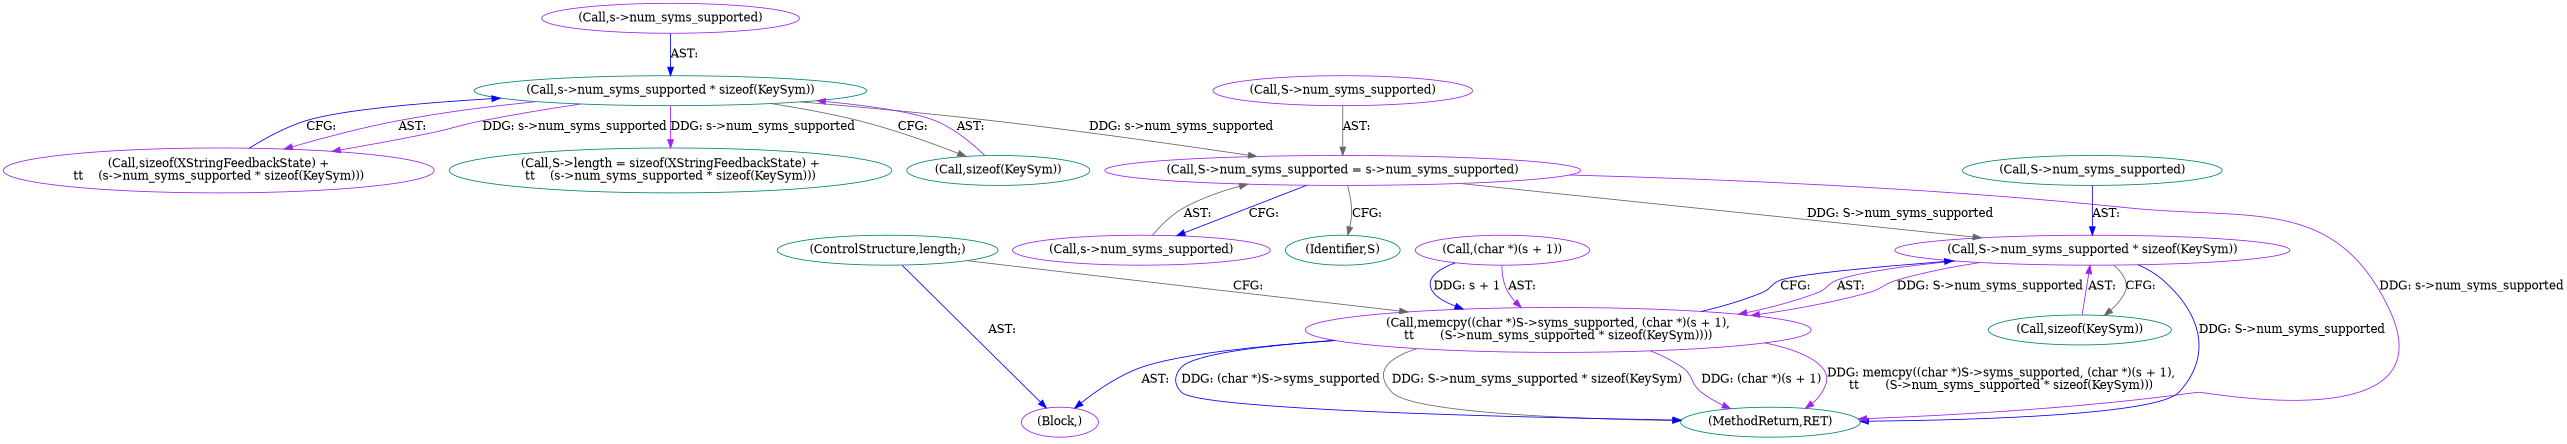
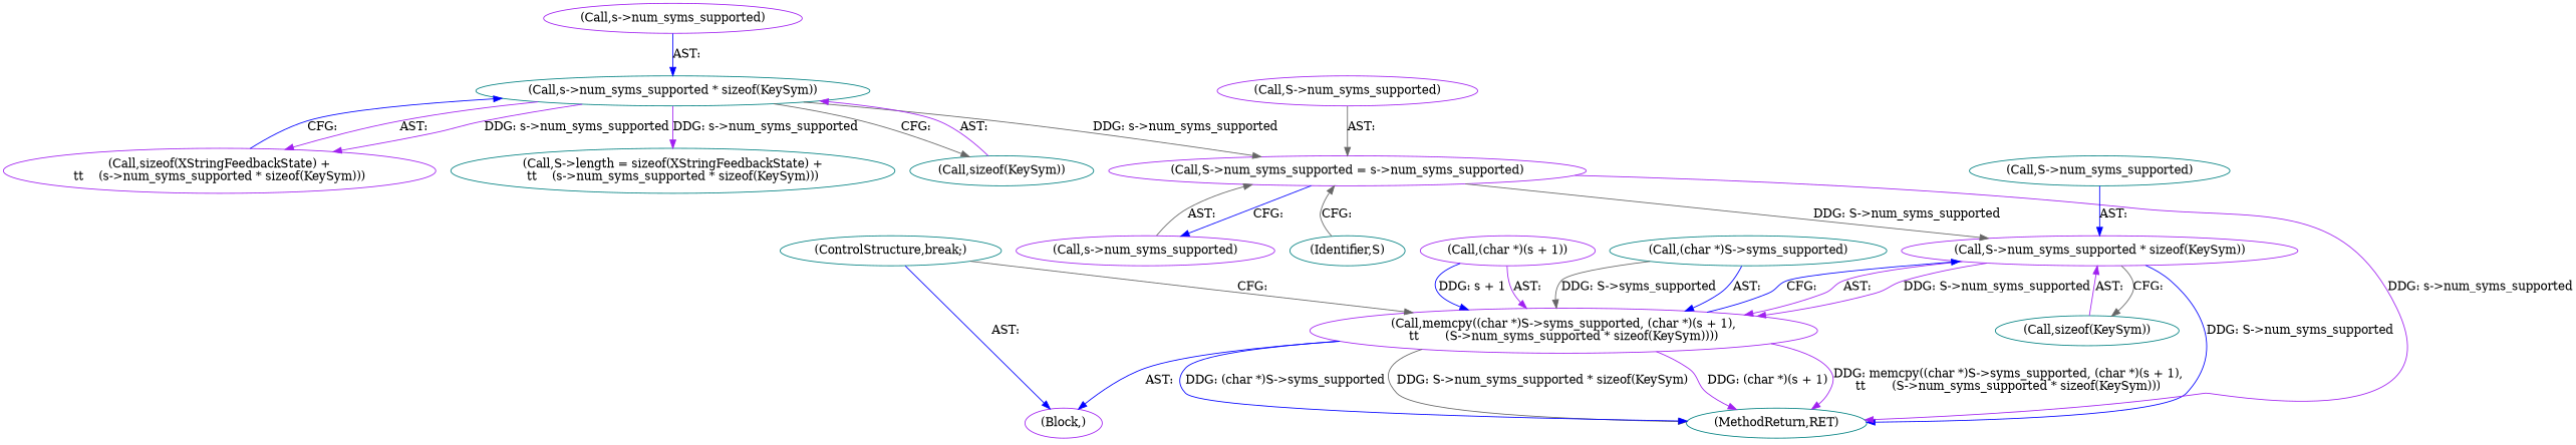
  digraph {
    fontname="DejaVu Serif"
    node [color=purple fontname="DejaVu Serif"]
    edge [color=purple fontname="DejaVu Serif"]
    n1 [label="(Call,S->num_syms_supported * sizeof(KeySym))"]
    n2 [label="(Call,memcpy((char *)S->syms_supported, (char *)(s + 1),\n\t\t       (S->num_syms_supported * sizeof(KeySym))))"]
    n3 [color=teal label="(Call,sizeof(KeySym))"]
    n4 [color=teal label="(MethodReturn,RET)"]
    n5 [label="(Block,)"]
    n6 [label="(Call,S->num_syms_supported = s->num_syms_supported)"]
    n7 [label="(Call,s->num_syms_supported)"]
    n8 [color=teal label="(Call,s->num_syms_supported * sizeof(KeySym))"]
    n9 [label="(Call,sizeof(XStringFeedbackState) +\n\t\t    (s->num_syms_supported * sizeof(KeySym)))"]
    n10 [color=teal label="(Call,S->length = sizeof(XStringFeedbackState) +\n\t\t    (s->num_syms_supported * sizeof(KeySym)))"]
    n11 [color=teal label="(Call,sizeof(KeySym))"]
    n12 [color=teal label="(Call,S->num_syms_supported)"]
    n13 [color=teal label="(Identifier,S)"]
-   n14 [color=teal label="(ControlStructure,length;)"]
+   n14 [color=teal label="(ControlStructure,break;)"]
    n15 [label="(Call,s->num_syms_supported)"]
    n16 [label="(Call,(char *)(s + 1))"]
    n17 [label="(Call,S->num_syms_supported)"]
+   n18 [color=teal label="(Call,(char *)S->syms_supported)"]
    n1 -> n2 [label="AST: "]
    n1 -> n2 [label="DDG: S->num_syms_supported"]
    n1 -> n3 [color=gray40 label="CFG: "]
    n1 -> n4 [color=blue label="DDG: S->num_syms_supported"]
    n2 -> n1 [color=blue label="CFG: "]
    n2 -> n4 [color=gray40 label="DDG: S->num_syms_supported * sizeof(KeySym)"]
    n2 -> n4 [label="DDG: (char *)(s + 1)"]
    n2 -> n4 [label="DDG: memcpy((char *)S->syms_supported, (char *)(s + 1),\n\t\t       (S->num_syms_supported * sizeof(KeySym)))"]
    n2 -> n4 [color=blue label="DDG: (char *)S->syms_supported"]
    n2 -> n5 [color=blue label="AST: "]
    n3 -> n1 [label="AST: "]
    n6 -> n1 [color=gray40 label="DDG: S->num_syms_supported"]
    n6 -> n4 [label="DDG: s->num_syms_supported"]
    n6 -> n7 [color=blue label="CFG: "]
    n7 -> n6 [color=gray40 label="AST: "]
    n8 -> n6 [color=gray40 label="DDG: s->num_syms_supported"]
    n8 -> n9 [label="AST: "]
    n8 -> n9 [label="DDG: s->num_syms_supported"]
    n8 -> n10 [label="DDG: s->num_syms_supported"]
    n8 -> n11 [color=gray40 label="CFG: "]
    n9 -> n8 [color=blue label="CFG: "]
    n11 -> n8 [label="AST: "]
    n12 -> n1 [color=blue label="AST: "]
-   n6 -> n13 [color=gray40 label="CFG: "]
+   n13 -> n6 [color=gray40 label="CFG: "]
    n14 -> n2 [color=gray40 label="CFG: "]
    n14 -> n5 [color=blue label="AST: "]
    n15 -> n8 [color=blue label="AST: "]
    n16 -> n2 [label="AST: "]
    n16 -> n2 [color=blue label="DDG: s + 1"]
    n17 -> n6 [color=gray40 label="AST: "]
+   n18 -> n2 [color=blue label="AST: "]
+   n18 -> n2 [color=gray40 label="DDG: S->syms_supported"]
  }
